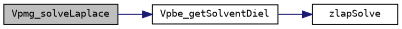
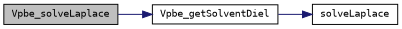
  digraph {
    fontname="DejaVu Sans Mono"
    rankdir=LR
    node [color=black fillcolor=white fontname="DejaVu Sans Mono" fontsize=10 shape=record style=filled]
    edge [color=midnightblue fontname="DejaVu Sans Mono" fontsize=10 labelfontname=FreeSans labelfontsize=10 style=solid]
-   n1 [fillcolor=grey75 fontcolor=black height=0.2 label=Vpmg_solveLaplace width=0.4]
+   n1 [fillcolor=grey75 fontcolor=black height=0.2 label=Vpbe_solveLaplace width=0.4]
    n2 [height=0.2 label=Vpbe_getSolventDiel width=0.4]
-   n3 [height=0.2 label=zlapSolve width=0.4]
+   n3 [height=0.2 label=solveLaplace width=0.4]
    n1 -> n2
    n2 -> n3
  }
